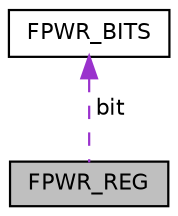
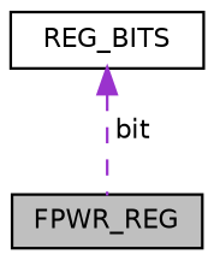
  digraph {
    node [color=black fontname=Helvetica fontsize=10 shape=record style=filled]
    n1 [fillcolor=grey75 fontcolor=black height=0.2 label=FPWR_REG width=0.4]
-   n2 [fillcolor=white height=0.2 label=FPWR_BITS width=0.4]
+   n2 [fillcolor=white height=0.2 label=REG_BITS width=0.4]
    n2 -> n1 [color=darkorchid3 dir=back fontname=Helvetica fontsize=10 label=" bit" labelfontname=Helvetica labelfontsize=10 style=dashed]
  }
